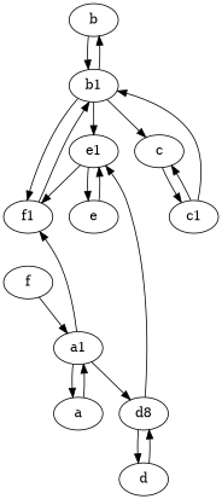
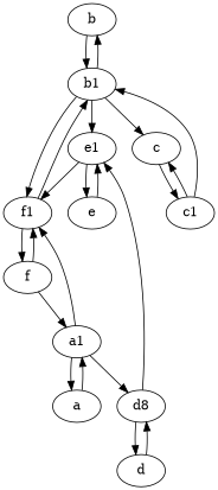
  digraph {
    b
    b1
    e1
    f1
    c
    n6 [label=d8]
    d
    e
    f
    c1
    a
    a1
    b -> b1
    b1 -> b
    b1 -> e1
    b1 -> f1
    b1 -> c
    e1 -> f1
    e1 -> e
    f1 -> b1
+   f1 -> f
    c -> c1
    n6 -> e1
    n6 -> d
    d -> n6
    e -> e1
+   f -> f1
    f -> a1
    c1 -> b1
    c1 -> c
    a -> a1
    a1 -> f1
    a1 -> n6
    a1 -> a
  }
